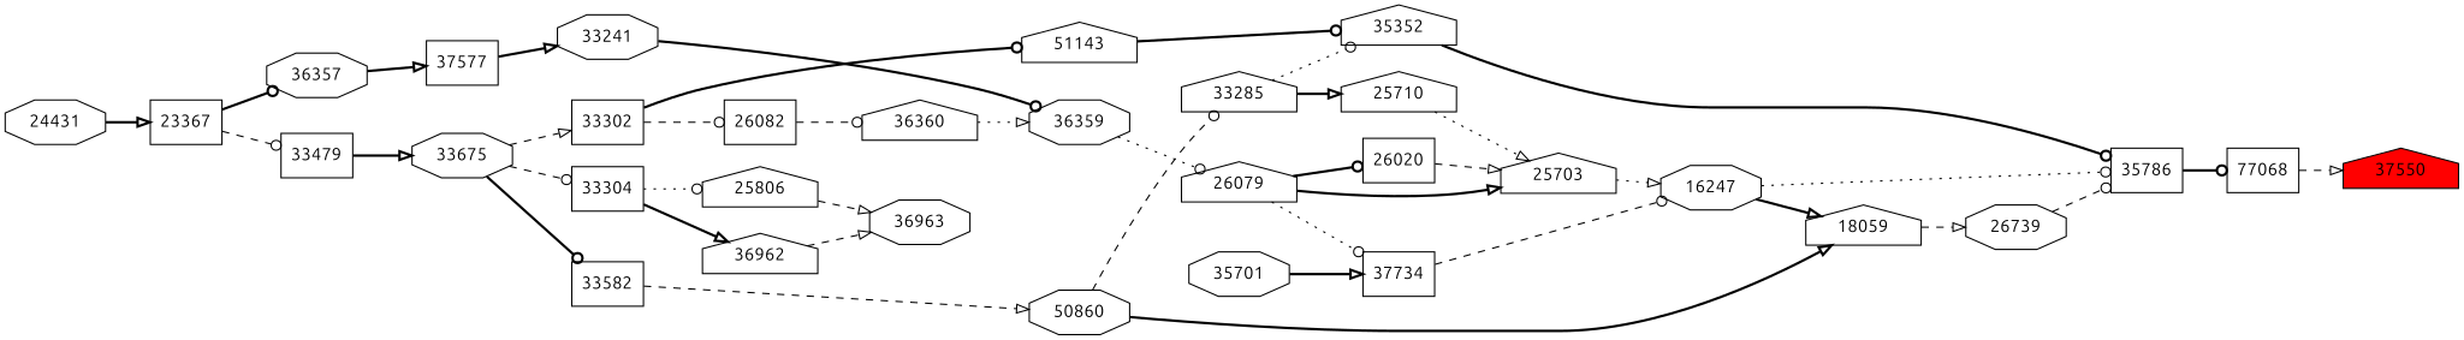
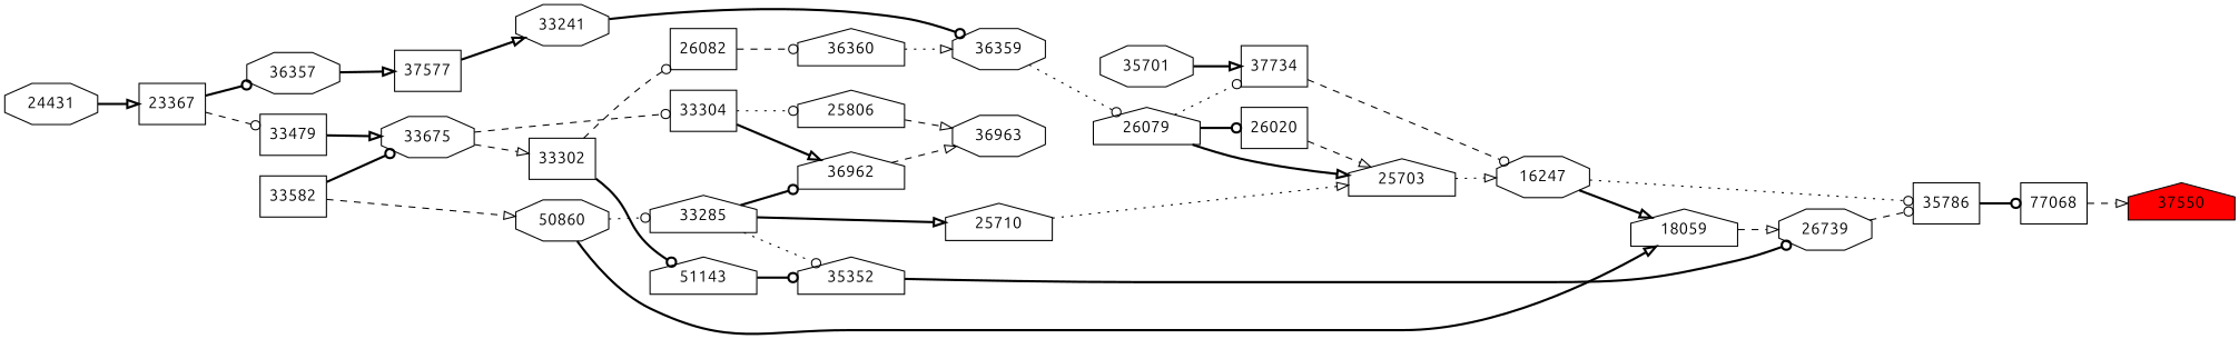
  strict digraph {
    fontname=Ubuntu
    rankdir=LR
    node [fontname=Ubuntu shape=house]
    edge [arrowhead=odot fontname=Ubuntu style=bold]
    n1 [fillcolor=red label=37550 style=filled]
    n2 [label=77068 shape=box]
    n3 [label=35786 shape=box]
    n4 [label=26739 shape=octagon]
    n5 [label=16247 shape=octagon]
    n6 [label=18059]
    n7 [label=36963 shape=octagon]
    n8 [label=35352]
    n9 [label=25703]
    n10 [label=37734 shape=box]
    n11 [label=50860 shape=octagon]
    n12 [label=33285]
    n13 [label=36962]
    n14 [label=25710]
    n15 [label=35701 shape=octagon]
    n16 [label=25806]
    n17 [label=51143]
    n18 [label=26020 shape=box]
    n19 [label=26079]
    n20 [label=33582 shape=box]
    n21 [label=33304 shape=box]
    n22 [label=33302 shape=box]
    n23 [label=26082 shape=box]
    n24 [label=36360]
    n25 [label=36359 shape=octagon]
    n26 [label=33675 shape=octagon]
    n27 [label=33241 shape=octagon]
    n28 [label=33479 shape=box]
    n29 [label=37577 shape=box]
    n30 [label=23367 shape=box]
    n31 [label=36357 shape=octagon]
    n32 [label=24431 shape=octagon]
    n2 -> n1 [arrowhead=onormal style=dashed]
    n3 -> n2
    n4 -> n3 [style=dashed]
    n5 -> n3 [style=dotted]
    n5 -> n6 [arrowhead=onormal]
    n6 -> n4 [arrowhead=onormal style=dashed]
-   n8 -> n3
+   n8 -> n4
    n9 -> n5 [arrowhead=onormal style=dotted]
    n10 -> n5 [style=dashed]
    n11 -> n6 [arrowhead=onormal]
-   n11 -> n12 [style=dashed]
+   n11 -> n12 [style=dotted]
    n12 -> n8 [style=dotted]
+   n12 -> n13
    n12 -> n14 [arrowhead=onormal]
    n13 -> n7 [arrowhead=onormal style=dashed]
    n14 -> n9 [arrowhead=onormal style=dotted]
    n15 -> n10 [arrowhead=onormal]
    n16 -> n7 [arrowhead=onormal style=dashed]
    n17 -> n8
    n18 -> n9 [arrowhead=onormal style=dashed]
    n19 -> n9 [arrowhead=onormal]
    n19 -> n10 [style=dotted]
    n19 -> n18
    n20 -> n11 [arrowhead=onormal style=dashed]
    n21 -> n13 [arrowhead=onormal]
    n21 -> n16 [style=dotted]
    n22 -> n17
    n22 -> n23 [style=dashed]
    n23 -> n24 [style=dashed]
    n24 -> n25 [arrowhead=onormal style=dotted]
    n25 -> n19 [style=dotted]
-   n26 -> n20
+   n20 -> n26
    n26 -> n21 [style=dashed]
    n26 -> n22 [arrowhead=onormal style=dashed]
    n27 -> n25
    n28 -> n26 [arrowhead=onormal]
    n29 -> n27 [arrowhead=onormal]
    n30 -> n28 [style=dashed]
    n30 -> n31
    n31 -> n29 [arrowhead=onormal]
    n32 -> n30 [arrowhead=onormal]
  }
